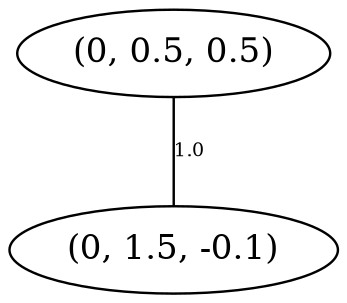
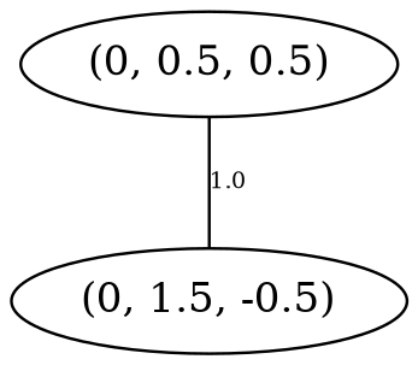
  graph {
    n1 [label="(0, 0.5, 0.5)"]
-   n2 [label="(0, 1.5, -0.1)"]
+   n2 [label="(0, 1.5, -0.5)"]
    n1 -- n2 [fontsize=8 label=1.0]
  }
